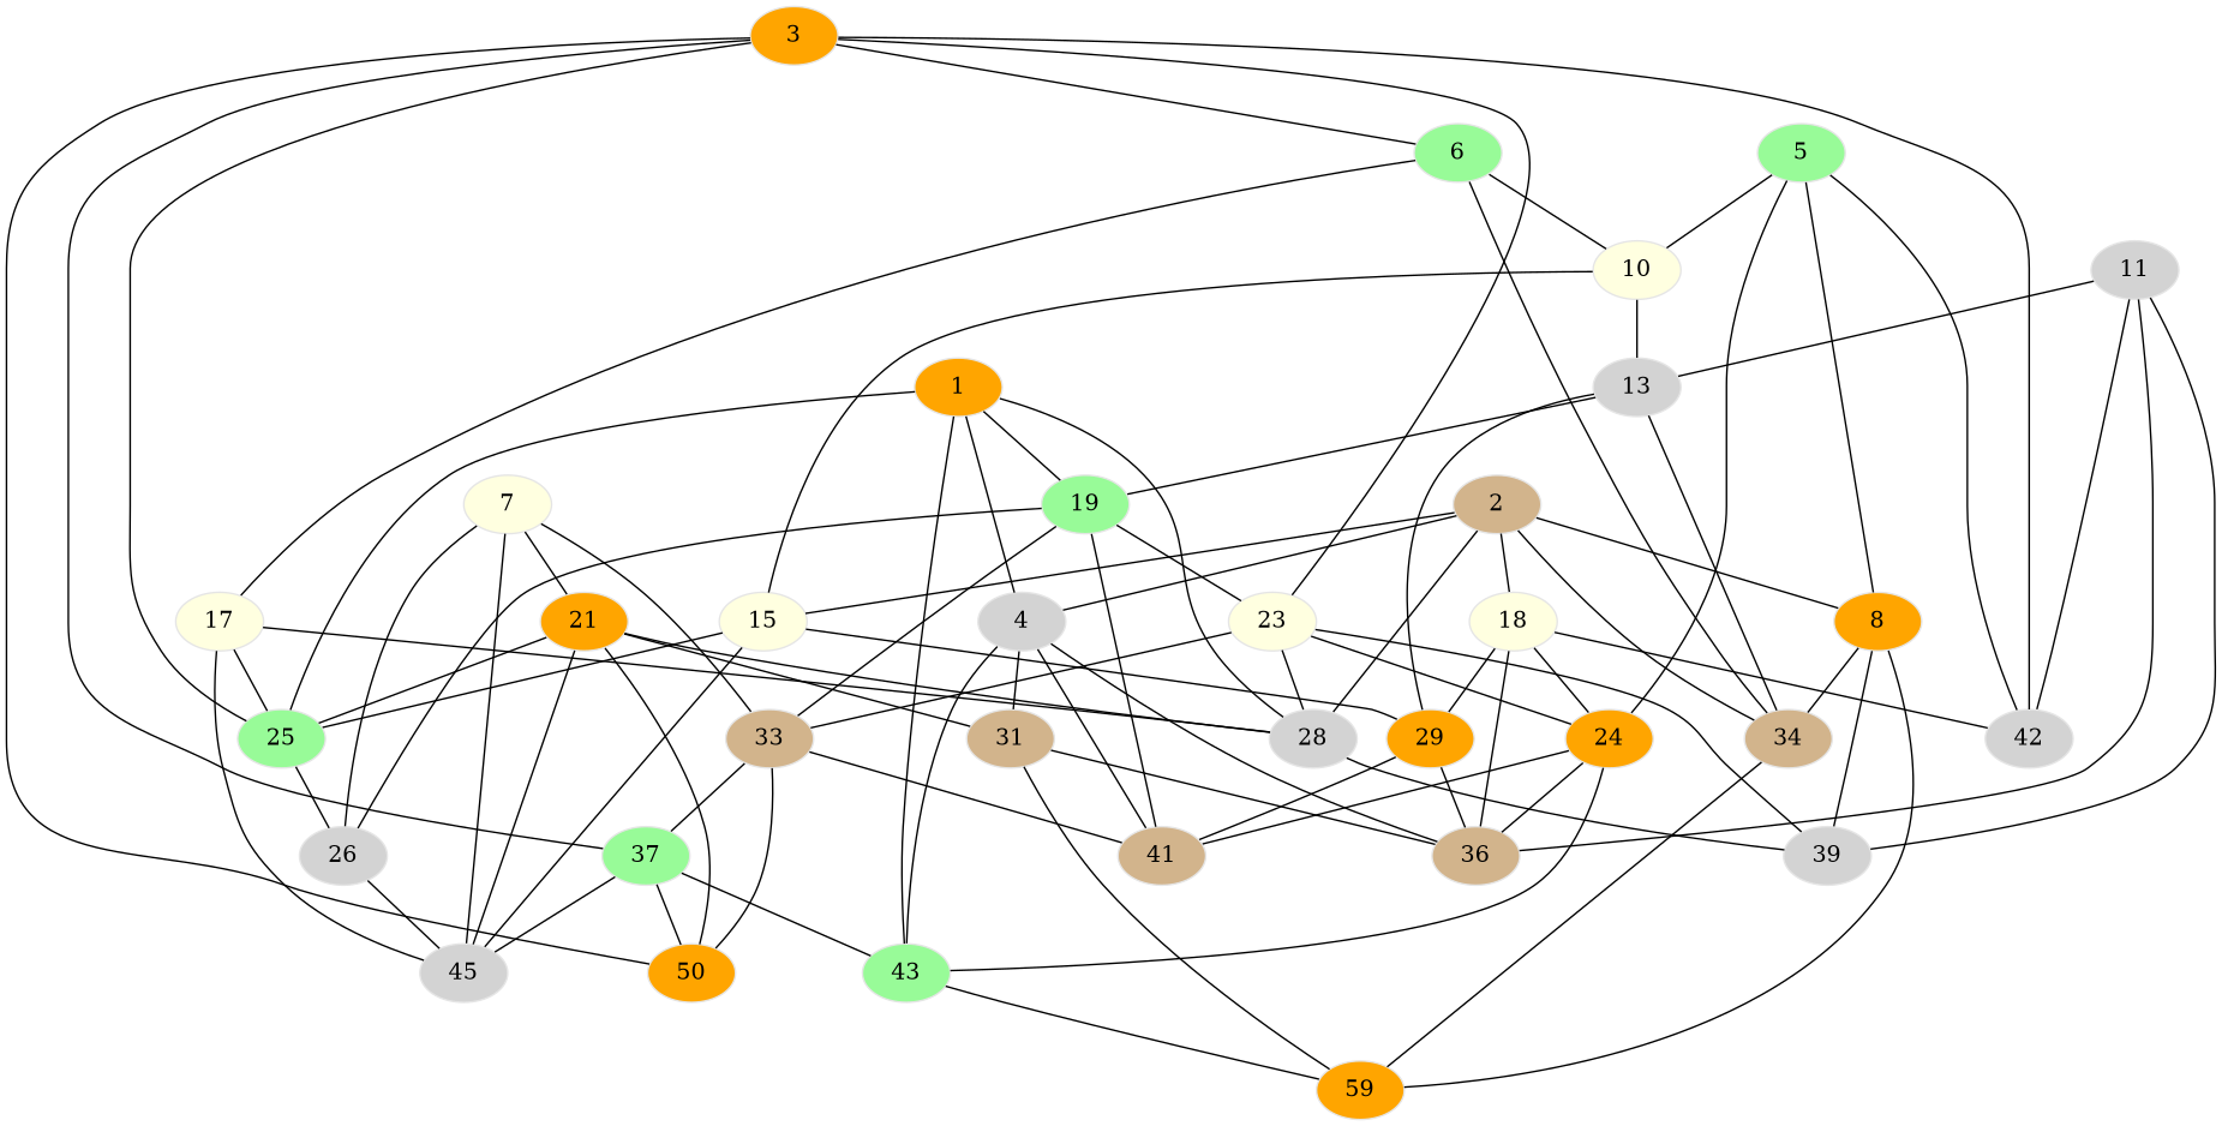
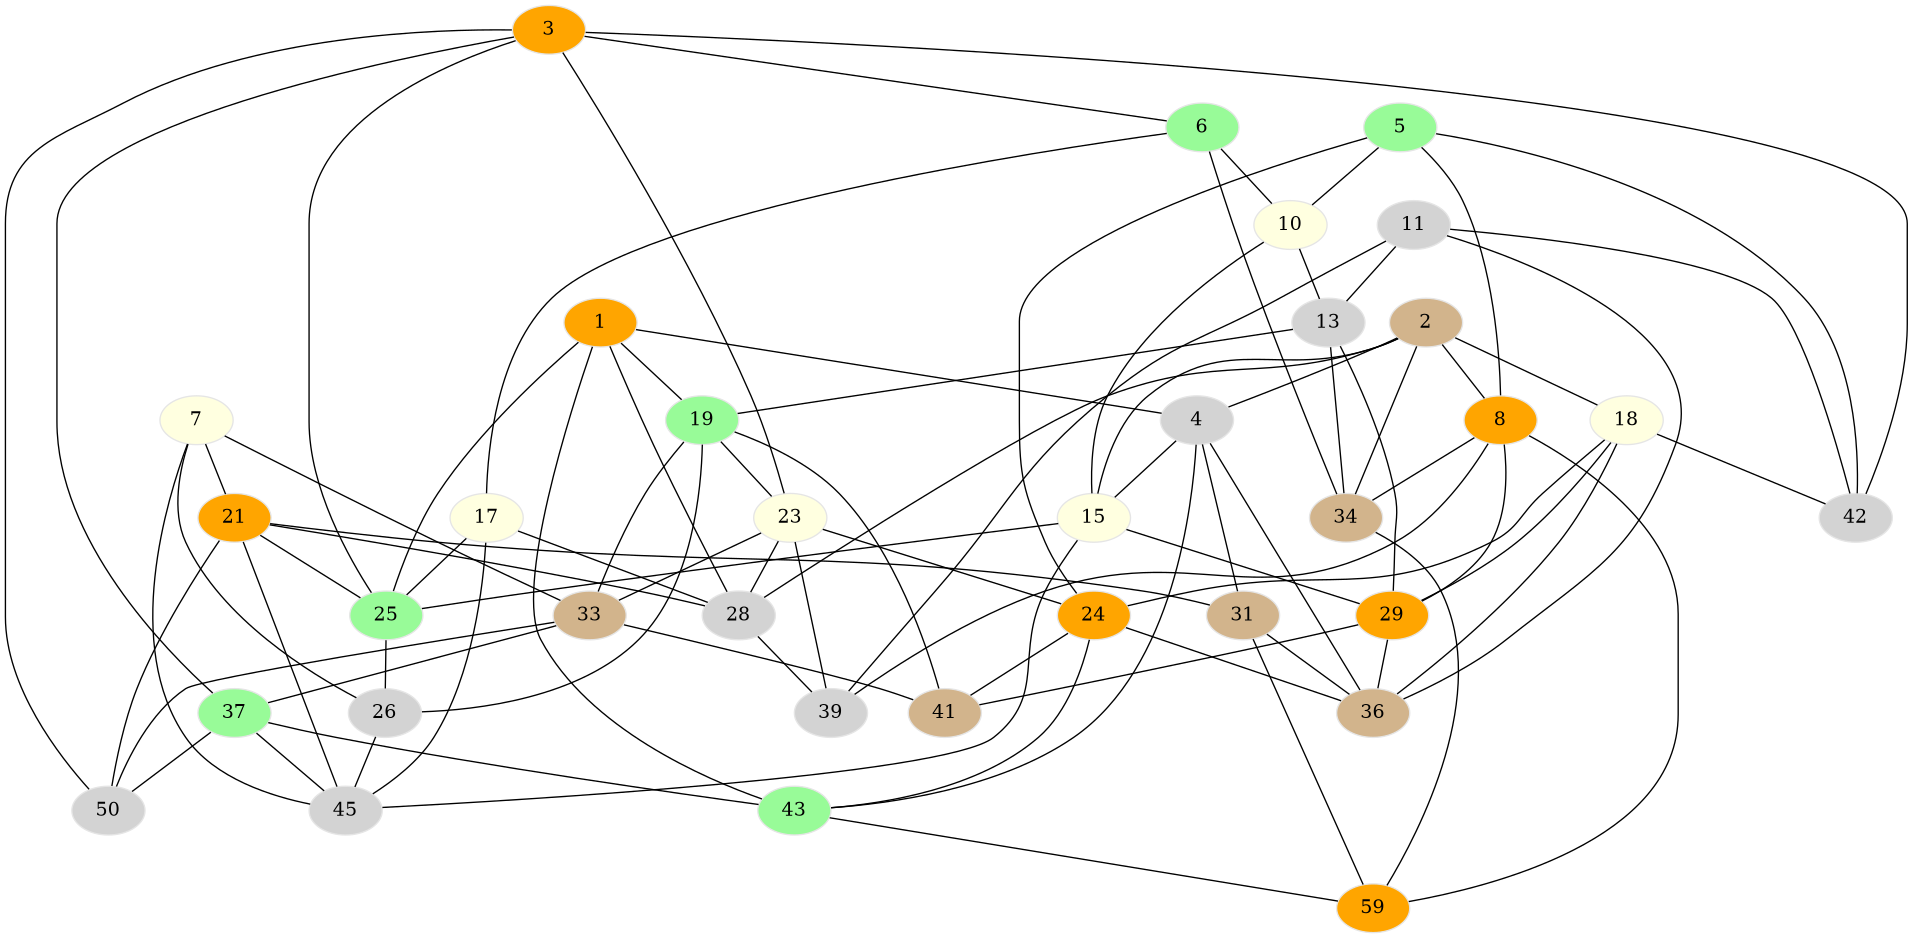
  graph {
    fontname="DejaVu Serif"
    node [color=gray90 fillcolor=lightgrey fontname="DejaVu Serif" style=filled]
    edge [fontname="DejaVu Serif"]
    1 [fillcolor=orange super="+27"]
    4 [super="+60"]
    19 [fillcolor=palegreen super="+57"]
    25 [fillcolor=palegreen super="+46"]
    28 [super="+55"]
    43 [fillcolor=palegreen super="+47"]
    15 [fillcolor=lightyellow super="+30"]
    31 [fillcolor=tan]
    36 [fillcolor=tan super="+54"]
    23 [fillcolor=lightyellow super="+49"]
    26 [super="+48"]
    33 [fillcolor=tan super="+38"]
    41 [fillcolor=tan]
    39
    n15 [fillcolor=orange label=59]
    2 [fillcolor=tan super="+20"]
    8 [fillcolor=orange super="+16"]
    18 [fillcolor=lightyellow]
    34 [fillcolor=tan super="+56"]
    29 [fillcolor=orange super="+53"]
    45 [super="+58"]
    n22 [label=42 super="+59"]
    24 [fillcolor=orange super="+35"]
    3 [fillcolor=orange super="+12"]
    6 [fillcolor=palegreen super="+14"]
    37 [fillcolor=palegreen super="+40"]
-   50 [fillcolor=orange]
+   50
    10 [fillcolor=lightyellow super="+42"]
    17 [fillcolor=lightyellow]
    5 [fillcolor=palegreen]
    13 [super="+44"]
    21 [fillcolor=orange super="+22"]
    7 [fillcolor=lightyellow]
    11 [super="+32"]
    1 -- 4
    1 -- 19
    1 -- 25
    1 -- 28
    1 -- 43 [weight=2]
    4 -- 43
-   4 -- 41
+   4 -- 15
    4 -- 31
    4 -- 36
    19 -- 23
    19 -- 26
    19 -- 33
    19 -- 41
    25 -- 26
    28 -- 39
    43 -- n15
    15 -- 25
    15 -- 29
    15 -- 45
    31 -- 36
    31 -- n15
    23 -- 28
    23 -- 33
    23 -- 39
    23 -- 24
    26 -- 45
    33 -- 41
    33 -- 37
    33 -- 50
    2 -- 4
    2 -- 28
    2 -- 15
    2 -- 8
    2 -- 18
    2 -- 34
    8 -- 39
    8 -- n15
    8 -- 34
+   8 -- 29
    18 -- 36
    18 -- 29
    18 -- n22
    18 -- 24
    34 -- n15
    29 -- 36
    29 -- 41
    24 -- 43
    24 -- 36
    24 -- 41
    3 -- 25
    3 -- 23
    3 -- n22
    3 -- 6
    3 -- 37
    3 -- 50
    6 -- 34 [weight=2]
    6 -- 10 [weight=2]
    6 -- 17
    37 -- 43
    37 -- 45
    37 -- 50
    10 -- 15
    10 -- 13 [weight=2]
    17 -- 25
    17 -- 28
    17 -- 45
    5 -- 8
    5 -- n22
    5 -- 24
    5 -- 10
    13 -- 19
    13 -- 34
    13 -- 29
    21 -- 25
    21 -- 28
    21 -- 31
    21 -- 45
    21 -- 50
    7 -- 26
    7 -- 33
    7 -- 45
    7 -- 21
    11 -- 36
    11 -- 39
    11 -- n22
    11 -- 13
  }
